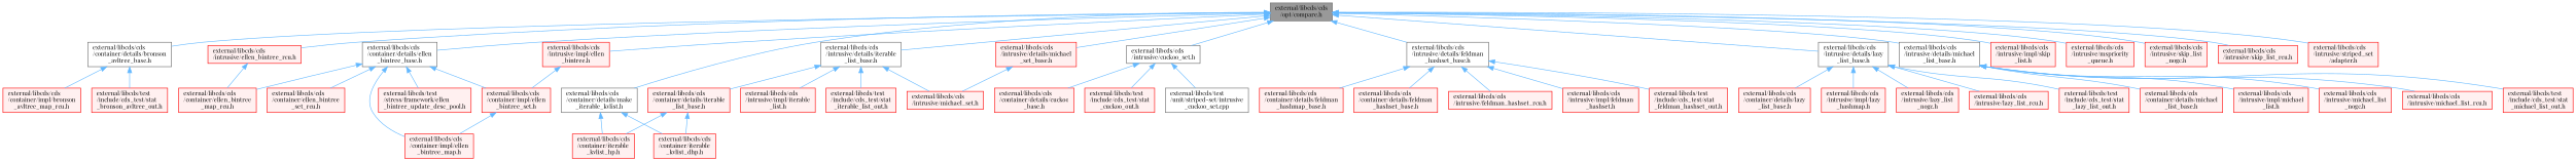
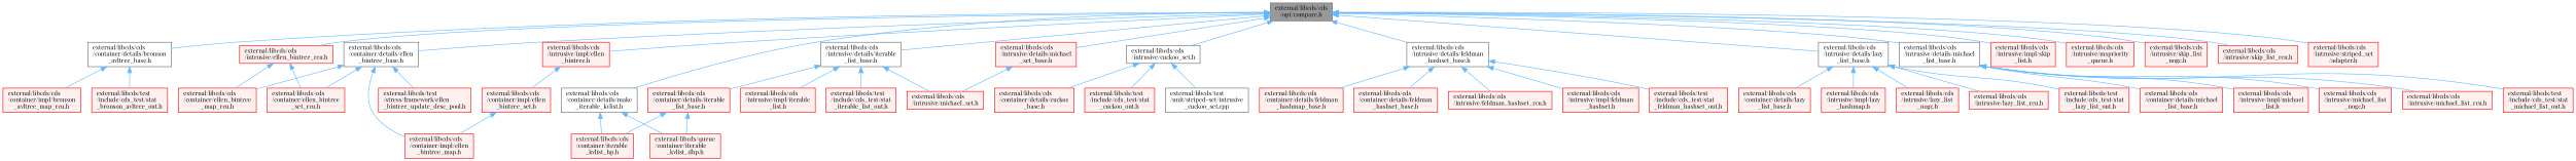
  digraph {
    fontname="Playfair Display"
    node [color=red fillcolor="#FFF0F0" fontname="Playfair Display" fontsize=10 shape=box style=filled]
    edge [color=steelblue1 dir=back fontname="Playfair Display" fontsize=10 labelfontname=Helvetica labelfontsize=10 style=solid]
    n1 [color=gray40 fillcolor=grey60 fontcolor=black height=0.2 label="external/libcds/cds\l/opt/compare.h" width=0.4]
    n2 [color=grey40 fillcolor=white height=0.2 label="external/libcds/cds\l/container/details/bronson\l_avltree_base.h" width=0.4]
    n3 [color=grey40 fillcolor=white height=0.2 label="external/libcds/cds\l/container/details/ellen\l_bintree_base.h" width=0.4]
    n4 [color=grey40 fillcolor=white height=0.2 label="external/libcds/cds\l/container/details/make\l_iterable_kvlist.h" width=0.4]
    n5 [color=grey40 fillcolor=white height=0.2 label="external/libcds/cds\l/intrusive/cuckoo_set.h" width=0.4]
    n6 [color=grey40 fillcolor=white height=0.2 label="external/libcds/cds\l/intrusive/details/feldman\l_hashset_base.h" width=0.4]
    n7 [color=grey40 fillcolor=white height=0.2 label="external/libcds/cds\l/intrusive/details/iterable\l_list_base.h" width=0.4]
    n8 [color=grey40 fillcolor=white height=0.2 label="external/libcds/cds\l/intrusive/details/lazy\l_list_base.h" width=0.4]
    n9 [color=grey40 fillcolor=white height=0.2 label="external/libcds/cds\l/intrusive/details/michael\l_list_base.h" width=0.4]
    n10 [height=0.2 label="external/libcds/cds\l/intrusive/details/michael\l_set_base.h" width=0.4]
    n11 [height=0.2 label="external/libcds/cds\l/intrusive/ellen_bintree_rcu.h" width=0.4]
    n12 [height=0.2 label="external/libcds/cds\l/intrusive/impl/ellen\l_bintree.h" width=0.4]
    n13 [height=0.2 label="external/libcds/cds\l/intrusive/impl/skip\l_list.h" width=0.4]
    n14 [height=0.2 label="external/libcds/cds\l/intrusive/mspriority\l_queue.h" width=0.4]
    n15 [height=0.2 label="external/libcds/cds\l/intrusive/skip_list\l_nogc.h" width=0.4]
    n16 [height=0.2 label="external/libcds/cds\l/intrusive/skip_list_rcu.h" width=0.4]
    n17 [height=0.2 label="external/libcds/cds\l/intrusive/striped_set\l/adapter.h" width=0.4]
    n18 [height=0.2 label="external/libcds/cds\l/container/impl/bronson\l_avltree_map_rcu.h" width=0.4]
    n19 [height=0.2 label="external/libcds/test\l/include/cds_test/stat\l_bronson_avltree_out.h" width=0.4]
    n20 [height=0.2 label="external/libcds/cds\l/container/ellen_bintree\l_map_rcu.h" width=0.4]
    n21 [height=0.2 label="external/libcds/cds\l/container/ellen_bintree\l_set_rcu.h" width=0.4]
    n22 [height=0.2 label="external/libcds/cds\l/container/impl/ellen\l_bintree_map.h" width=0.4]
    n23 [height=0.2 label="external/libcds/cds\l/container/impl/ellen\l_bintree_set.h" width=0.4]
    n24 [height=0.2 label="external/libcds/test\l/stress/framework/ellen\l_bintree_update_desc_pool.h" width=0.4]
-   n25 [height=0.2 label="external/libcds/cds\l/container/iterable\l_kvlist_dhp.h" width=0.4]
+   n25 [height=0.2 label="external/libcds/queue\l/container/iterable\l_kvlist_dhp.h" width=0.4]
    n26 [height=0.2 label="external/libcds/cds\l/container/iterable\l_kvlist_hp.h" width=0.4]
    n27 [height=0.2 label="external/libcds/cds\l/container/details/cuckoo\l_base.h" width=0.4]
    n28 [height=0.2 label="external/libcds/test\l/include/cds_test/stat\l_cuckoo_out.h" width=0.4]
    n29 [color=grey40 fillcolor=white height=0.2 label="external/libcds/test\l/unit/striped-set/intrusive\l_cuckoo_set.cpp" width=0.4]
    n30 [height=0.2 label="external/libcds/cds\l/container/details/feldman\l_hashmap_base.h" width=0.4]
    n31 [height=0.2 label="external/libcds/cds\l/container/details/feldman\l_hashset_base.h" width=0.4]
    n32 [height=0.2 label="external/libcds/cds\l/intrusive/feldman_hashset_rcu.h" width=0.4]
    n33 [height=0.2 label="external/libcds/cds\l/intrusive/impl/feldman\l_hashset.h" width=0.4]
    n34 [height=0.2 label="external/libcds/test\l/include/cds_test/stat\l_feldman_hashset_out.h" width=0.4]
    n35 [height=0.2 label="external/libcds/cds\l/container/details/iterable\l_list_base.h" width=0.4]
    n36 [height=0.2 label="external/libcds/cds\l/intrusive/impl/iterable\l_list.h" width=0.4]
    n37 [height=0.2 label="external/libcds/cds\l/intrusive/michael_set.h" width=0.4]
    n38 [height=0.2 label="external/libcds/test\l/include/cds_test/stat\l_iterable_list_out.h" width=0.4]
    n39 [height=0.2 label="external/libcds/cds\l/container/details/lazy\l_list_base.h" width=0.4]
    n40 [height=0.2 label="external/libcds/cds\l/intrusive/impl/lazy\l_hashmap.h" width=0.4]
    n41 [height=0.2 label="external/libcds/cds\l/intrusive/lazy_list\l_nogc.h" width=0.4]
    n42 [height=0.2 label="external/libcds/cds\l/intrusive/lazy_list_rcu.h" width=0.4]
    n43 [height=0.2 label="external/libcds/test\l/include/cds_test/stat\l_lazy_list_out.h" width=0.4]
    n44 [height=0.2 label="external/libcds/cds\l/container/details/michael\l_list_base.h" width=0.4]
    n45 [height=0.2 label="external/libcds/cds\l/intrusive/impl/michael\l_list.h" width=0.4]
    n46 [height=0.2 label="external/libcds/cds\l/intrusive/michael_list\l_nogc.h" width=0.4]
    n47 [height=0.2 label="external/libcds/cds\l/intrusive/michael_list_rcu.h" width=0.4]
    n48 [height=0.2 label="external/libcds/test\l/include/cds_test/stat\l_michael_list_out.h" width=0.4]
    n1 -> n2
    n1 -> n3
    n1 -> n4
    n1 -> n5
    n1 -> n6
    n1 -> n7
    n1 -> n8
    n1 -> n9
    n1 -> n10
    n1 -> n11
    n1 -> n12
    n1 -> n13
    n1 -> n14
    n1 -> n15
    n1 -> n16
    n1 -> n17
    n2 -> n18
    n2 -> n19
    n3 -> n20
    n3 -> n21
    n3 -> n22
-   n3 -> n23
    n3 -> n24
    n4 -> n25
    n4 -> n26
    n5 -> n27
    n5 -> n28
    n5 -> n29
    n6 -> n30
    n6 -> n31
    n6 -> n32
    n6 -> n33
    n6 -> n34
    n7 -> n35
    n7 -> n36
    n7 -> n37
    n7 -> n38
    n8 -> n39
    n8 -> n40
    n8 -> n41
    n8 -> n42
    n8 -> n43
    n9 -> n44
    n9 -> n45
    n9 -> n46
    n9 -> n47
    n9 -> n48
    n10 -> n37
    n11 -> n20
+   n11 -> n21
    n12 -> n23
    n23 -> n22
    n35 -> n25
    n35 -> n26
  }
